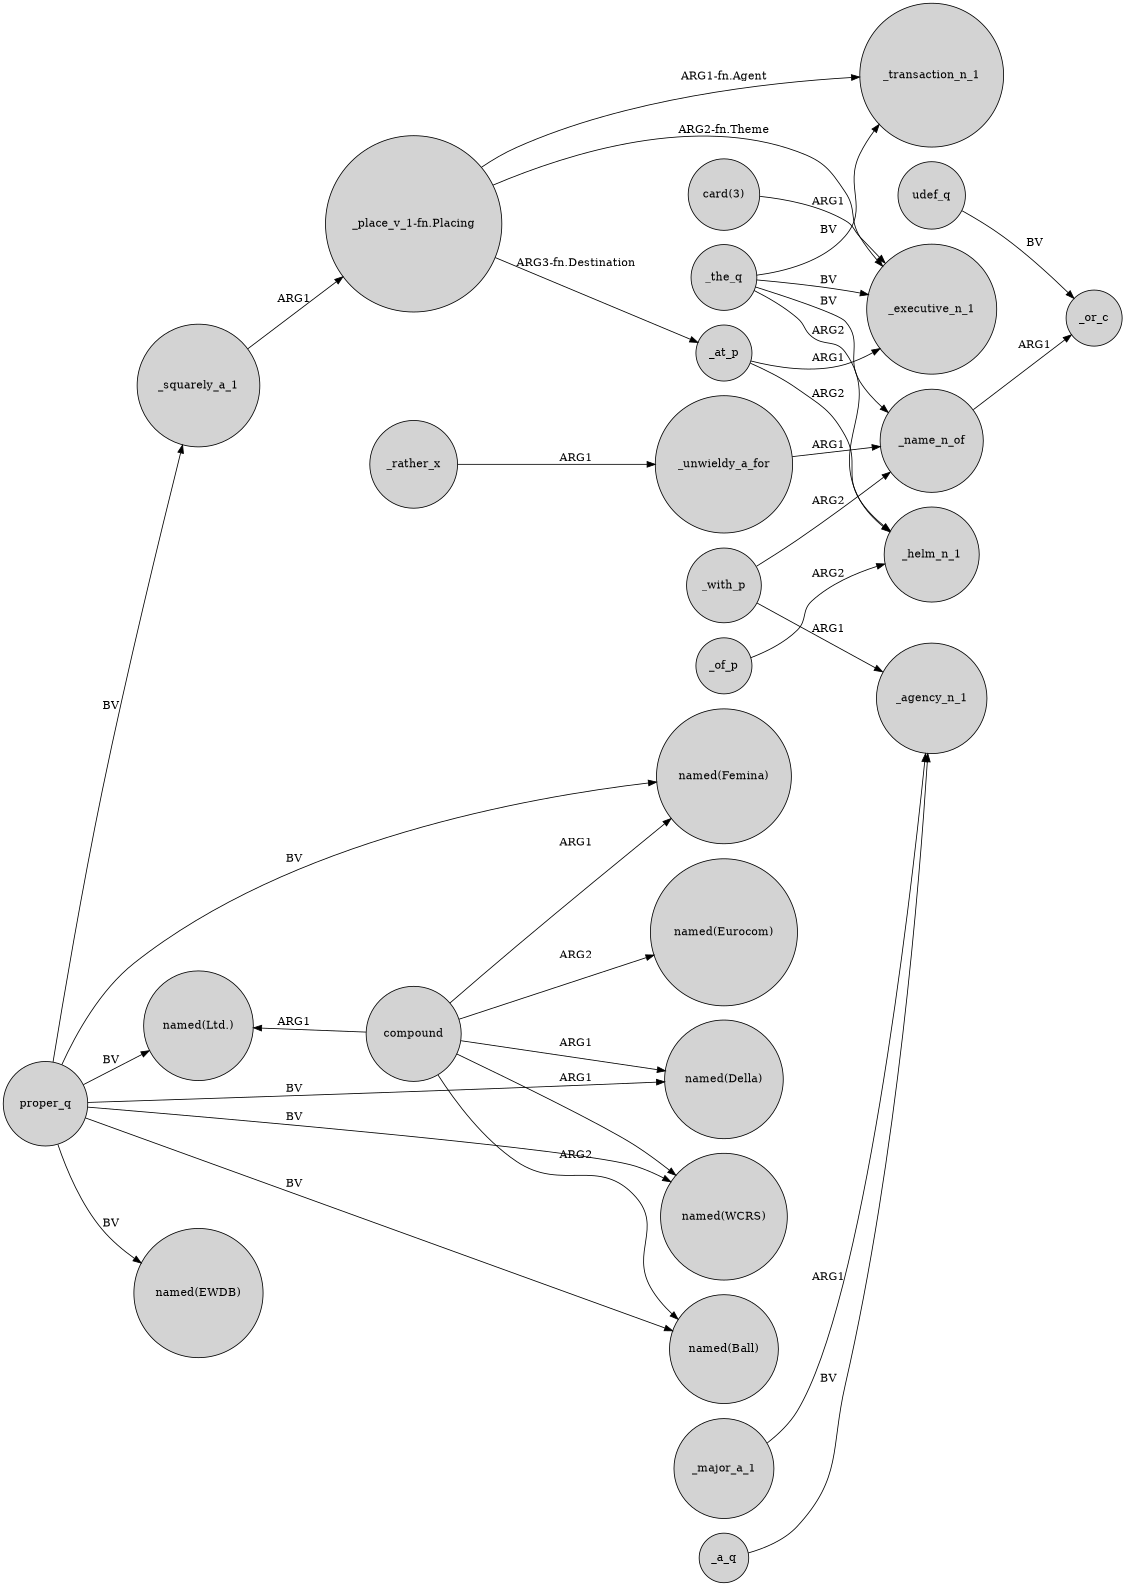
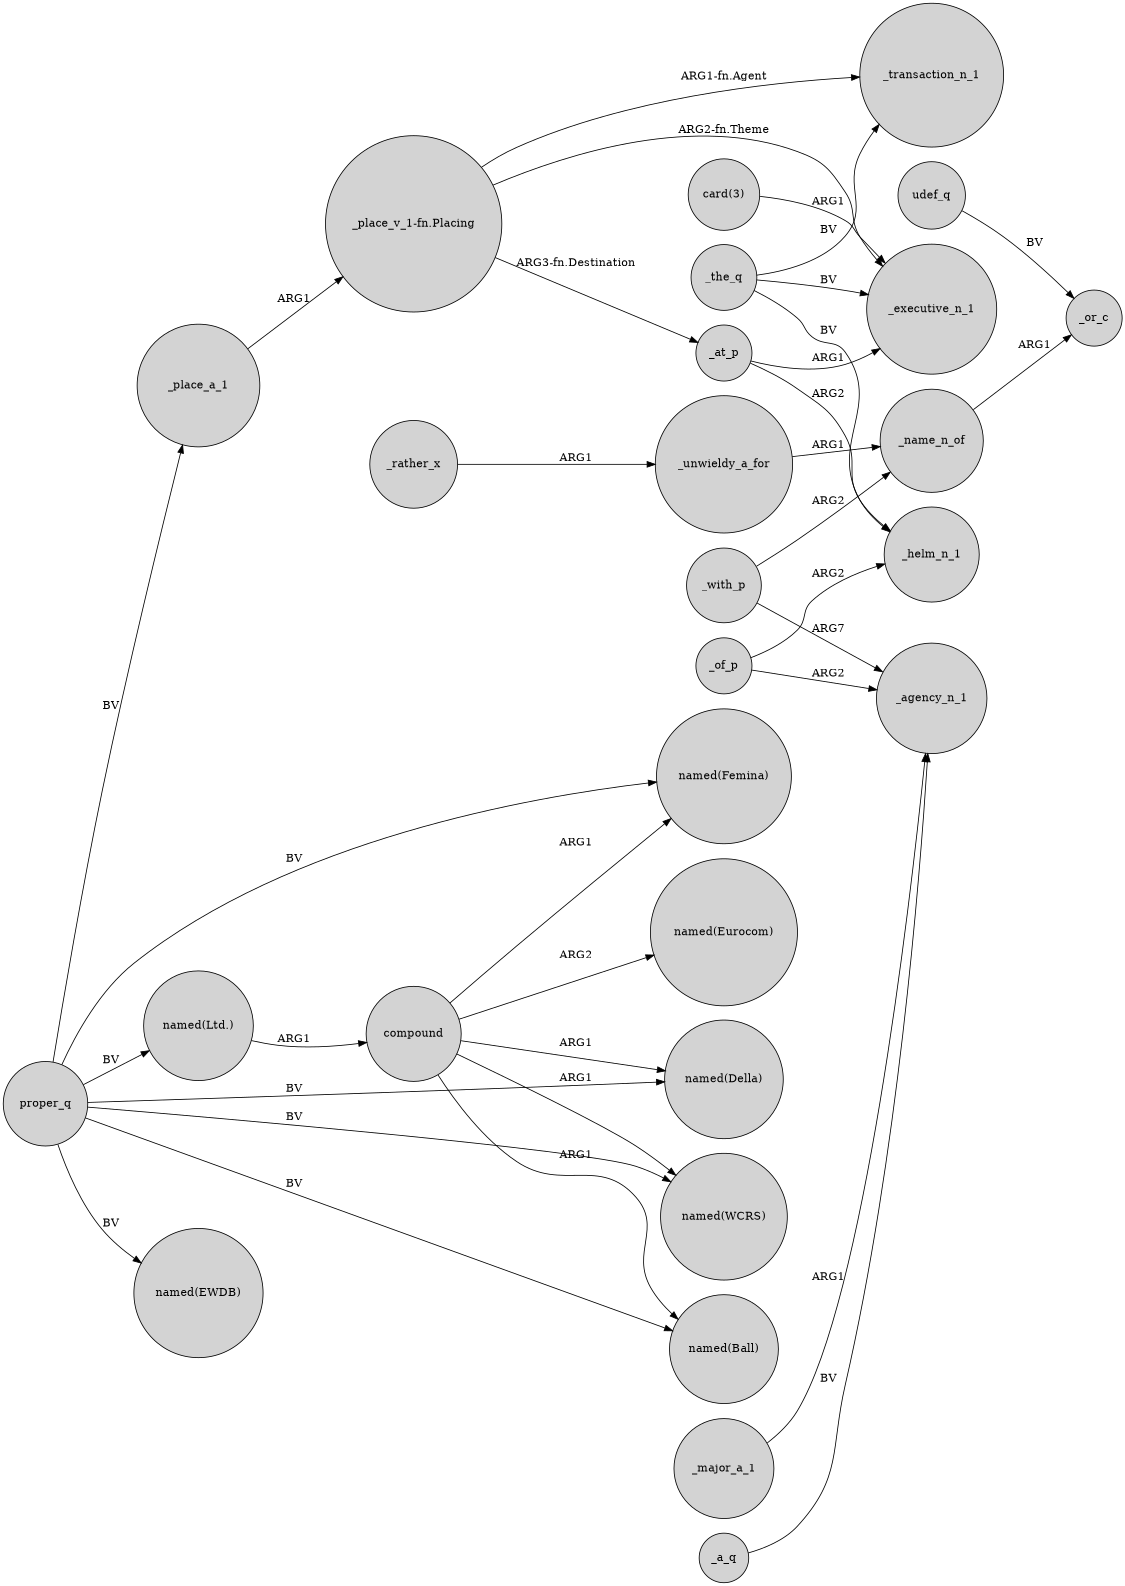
  digraph {
    rankdir=LR
    node [shape=circle style=filled]
    _name_n_of
    _or_c
    _the_q
    _helm_n_1
    _executive_n_1
    _transaction_n_1
    _at_p
    _major_a_1
    _agency_n_1
    "_place_v_1-fn.Placing"
    proper_q
    "named(Femina)"
    "named(Ball)"
    "named(Della)"
    "named(WCRS)"
    "named(Ltd.)"
    "named(EWDB)"
-   _squarely_a_1
+   _squarely_a_1 [label=_place_a_1]
    _of_p
    _with_p
    compound
    "named(Eurocom)"
    _rather_x
    _unwieldy_a_for
    udef_q
    _a_q
    "card(3)"
    _name_n_of -> _or_c [label=ARG1]
-   _the_q -> _name_n_of [label=BV]
-   _the_q -> _helm_n_1 [label=ARG2]
+   _the_q -> _helm_n_1 [label=BV]
    _the_q -> _executive_n_1 [label=BV]
    _the_q -> _transaction_n_1 [label=BV]
    _at_p -> _helm_n_1 [label=ARG2]
    _at_p -> _executive_n_1 [label=ARG1]
    _major_a_1 -> _agency_n_1 [label=ARG1]
    "_place_v_1-fn.Placing" -> _executive_n_1 [label="ARG2-fn.Theme"]
    "_place_v_1-fn.Placing" -> _transaction_n_1 [label="ARG1-fn.Agent"]
    "_place_v_1-fn.Placing" -> _at_p [label="ARG3-fn.Destination"]
    proper_q -> "named(Femina)" [label=BV]
    proper_q -> "named(Ball)" [label=BV]
    proper_q -> "named(Della)" [label=BV]
    proper_q -> "named(WCRS)" [label=BV]
    proper_q -> "named(Ltd.)" [label=BV]
    proper_q -> "named(EWDB)" [label=BV]
    proper_q -> _squarely_a_1 [label=BV]
    _squarely_a_1 -> "_place_v_1-fn.Placing" [label=ARG1]
    _of_p -> _helm_n_1 [label=ARG2]
+   _of_p -> _agency_n_1 [label=ARG2]
    _with_p -> _name_n_of [label=ARG2]
-   _with_p -> _agency_n_1 [label=ARG1]
+   _with_p -> _agency_n_1 [label=ARG7]
    compound -> "named(Femina)" [label=ARG1]
-   compound -> "named(Ball)" [label=ARG2]
+   compound -> "named(Ball)" [label=ARG1]
    compound -> "named(Della)" [label=ARG1]
    compound -> "named(WCRS)" [label=ARG1]
-   compound -> "named(Ltd.)" [label=ARG1]
+   "named(Ltd.)" -> compound [label=ARG1]
    compound -> "named(Eurocom)" [label=ARG2]
    _rather_x -> _unwieldy_a_for [label=ARG1]
    _unwieldy_a_for -> _name_n_of [label=ARG1]
    udef_q -> _or_c [label=BV]
    _a_q -> _agency_n_1 [label=BV]
    "card(3)" -> _executive_n_1 [label=ARG1]
  }
